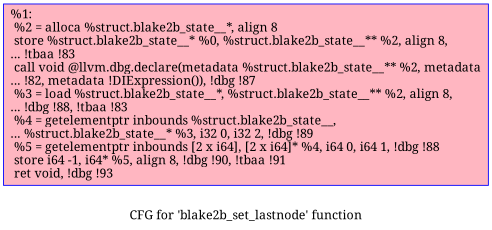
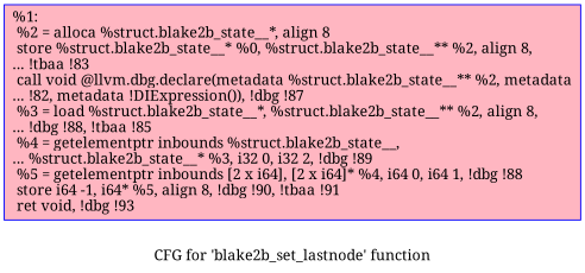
  digraph {
    label="CFG for 'blake2b_set_lastnode' function"
    fontname="Noto Serif"
-   n1 [label="{%1:\l  %2 = alloca %struct.blake2b_state__*, align 8\l  store %struct.blake2b_state__* %0, %struct.blake2b_state__** %2, align 8,\l... !tbaa !83\l  call void @llvm.dbg.declare(metadata %struct.blake2b_state__** %2, metadata\l... !82, metadata !DIExpression()), !dbg !87\l  %3 = load %struct.blake2b_state__*, %struct.blake2b_state__** %2, align 8,\l... !dbg !88, !tbaa !83\l  %4 = getelementptr inbounds %struct.blake2b_state__,\l... %struct.blake2b_state__* %3, i32 0, i32 2, !dbg !89\l  %5 = getelementptr inbounds [2 x i64], [2 x i64]* %4, i64 0, i64 1, !dbg !88\l  store i64 -1, i64* %5, align 8, !dbg !90, !tbaa !91\l  ret void, !dbg !93\l}" shape=record style=filled fillcolor=lightpink color=blue fontname="Noto Serif"]
+   n1 [label="{%1:\l  %2 = alloca %struct.blake2b_state__*, align 8\l  store %struct.blake2b_state__* %0, %struct.blake2b_state__** %2, align 8,\l... !tbaa !83\l  call void @llvm.dbg.declare(metadata %struct.blake2b_state__** %2, metadata\l... !82, metadata !DIExpression()), !dbg !87\l  %3 = load %struct.blake2b_state__*, %struct.blake2b_state__** %2, align 8,\l... !dbg !88, !tbaa !85\l  %4 = getelementptr inbounds %struct.blake2b_state__,\l... %struct.blake2b_state__* %3, i32 0, i32 2, !dbg !89\l  %5 = getelementptr inbounds [2 x i64], [2 x i64]* %4, i64 0, i64 1, !dbg !88\l  store i64 -1, i64* %5, align 8, !dbg !90, !tbaa !91\l  ret void, !dbg !93\l}" shape=record style=filled fillcolor=lightpink color=blue fontname="Noto Serif"]
  }
